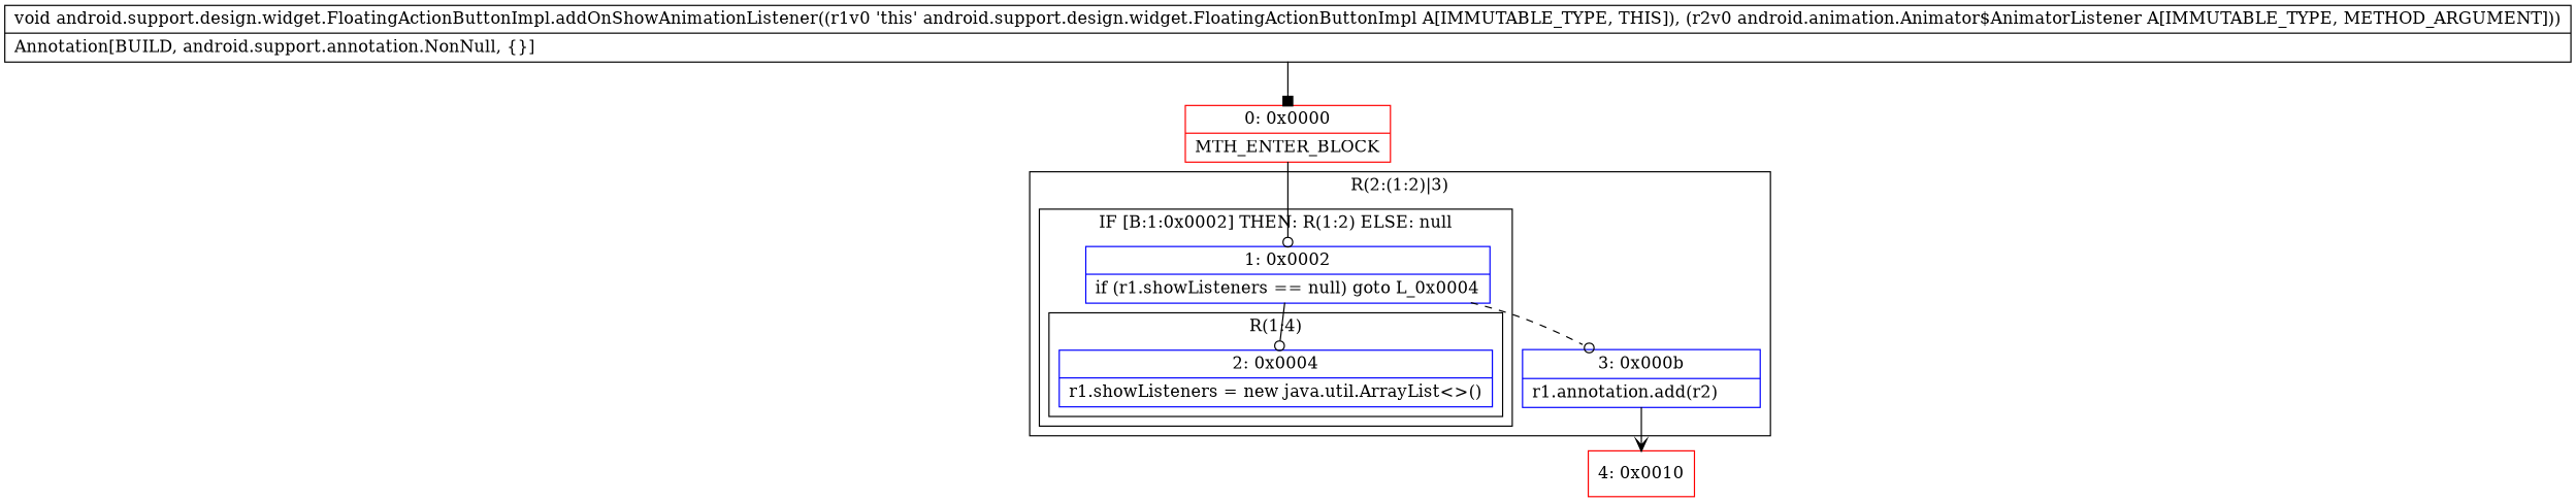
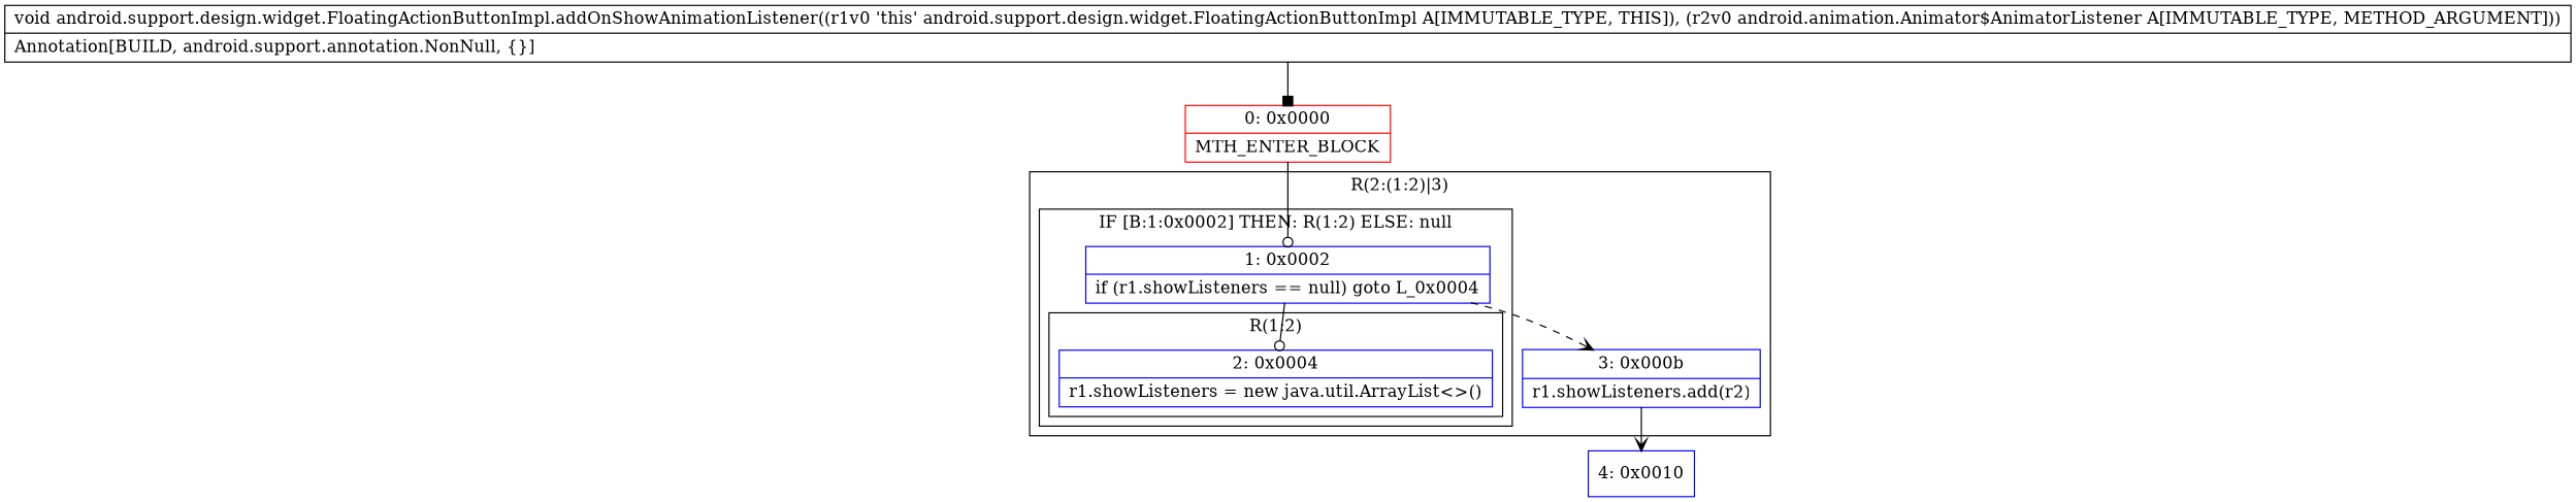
  digraph {
    node [color=blue shape=record]
    edge [arrowhead=odot]
    n1 [label="{2\:\ 0x0004|r1.showListeners = new java.util.ArrayList\<\>()\l}"]
    n2 [label="{1\:\ 0x0002|if (r1.showListeners == null) goto L_0x0004\l}"]
-   n3 [label="{3\:\ 0x000b|r1.annotation.add(r2)\l}"]
-   n4 [color=red label="{4\:\ 0x0010}"]
+   n3 [label="{3\:\ 0x000b|r1.showListeners.add(r2)\l}"]
+   n4 [label="{4\:\ 0x0010}"]
    n5 [color=red label="{0\:\ 0x0000|MTH_ENTER_BLOCK\l}"]
    n6 [label="{void android.support.design.widget.FloatingActionButtonImpl.addOnShowAnimationListener((r1v0 'this' android.support.design.widget.FloatingActionButtonImpl A[IMMUTABLE_TYPE, THIS]), (r2v0 android.animation.Animator$AnimatorListener A[IMMUTABLE_TYPE, METHOD_ARGUMENT]))  | Annotation[BUILD, android.support.annotation.NonNull, \{\}]\l}" color=""]
    subgraph cluster_1 {
      label="R(2:(1:2)|3)"
      n3
      subgraph cluster_2 {
        label="IF [B:1:0x0002] THEN: R(1:2) ELSE: null"
        n2
        subgraph cluster_3 {
-         label="R(1:4)"
+         label="R(1:2)"
          n1
        }
      }
    }
    n2 -> n1
-   n2 -> n3 [style=dashed]
+   n2 -> n3 [arrowhead=vee style=dashed]
    n3 -> n4 [arrowhead=vee]
    n5 -> n2
    n6 -> n5 [arrowhead=box]
  }
